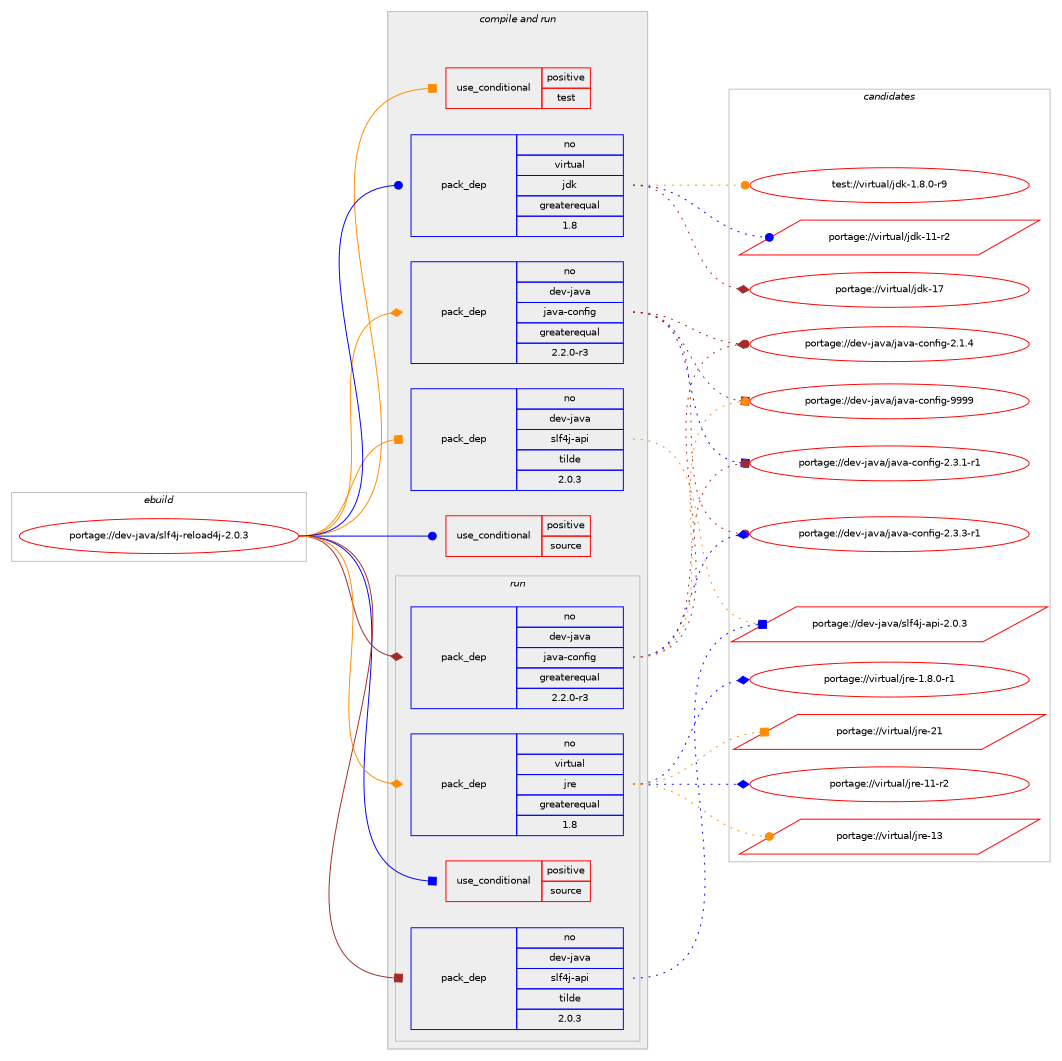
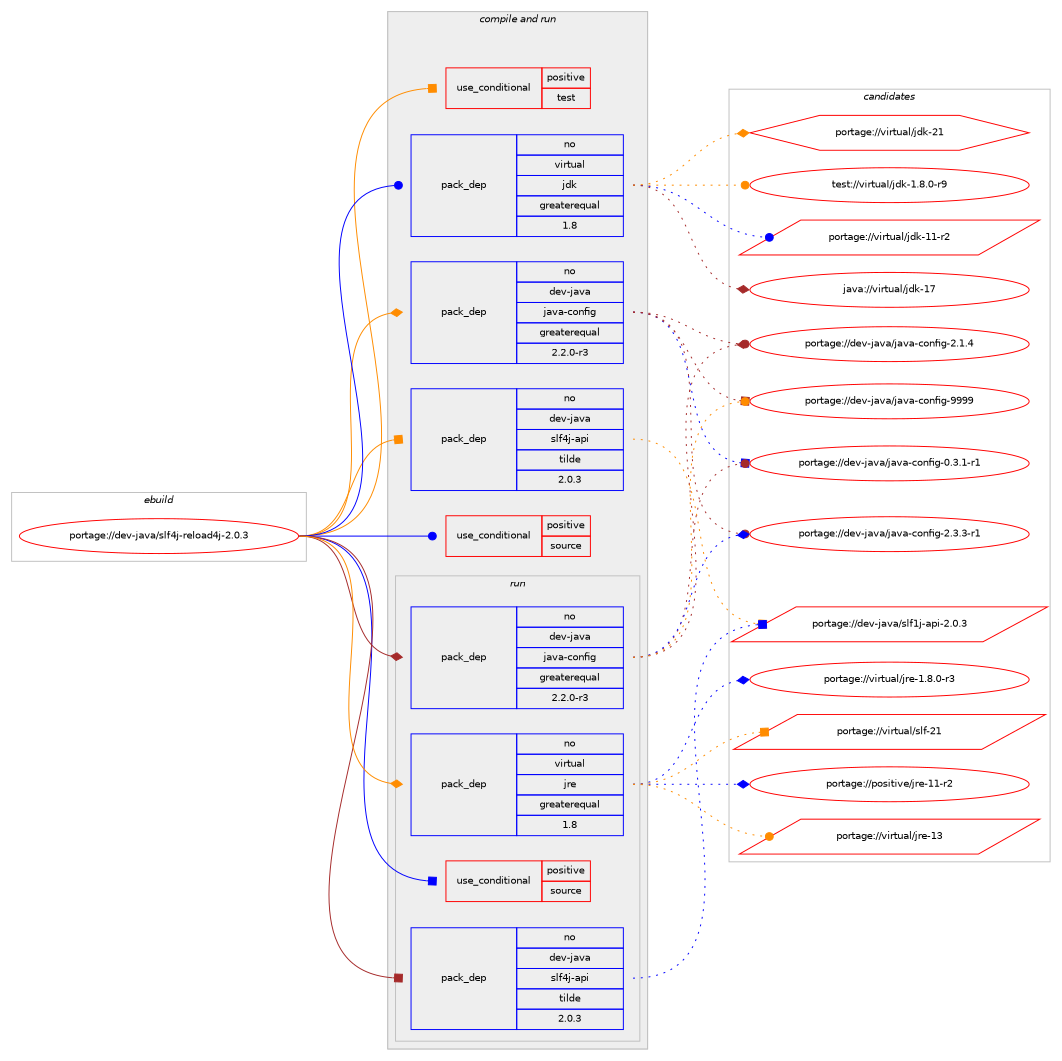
  digraph {
    compound=true
    concentrate=true
    fontname=Helvetica
    fontsize=10
    newrank=true
    rankdir=LR
    ranksep=1.5
    node [color=red fontname=Helvetica fontsize=10 shape=ellipse]
    edge [arrowhead=dot color=darkorange headport=w style=dotted tailport=e weight=100]
    n1 [label="portage://dev-java/slf4j-reload4j-2.0.3" width=4]
    n2 [label=<<TABLE BORDER="0" CELLBORDER="1" CELLSPACING="0" CELLPADDING="4"><TR><TD ROWSPAN="3" CELLPADDING="10">use_conditional</TD></TR><TR><TD>positive</TD></TR><TR><TD>source</TD></TR></TABLE>> shape=none]
    n3 [label=<<TABLE BORDER="0" CELLBORDER="1" CELLSPACING="0" CELLPADDING="4"><TR><TD ROWSPAN="3" CELLPADDING="10">use_conditional</TD></TR><TR><TD>positive</TD></TR><TR><TD>test</TD></TR></TABLE>> shape=none]
    n4 [color=blue label=<<TABLE BORDER="0" CELLBORDER="1" CELLSPACING="0" CELLPADDING="4" WIDTH="220"><TR><TD ROWSPAN="6" CELLPADDING="30">pack_dep</TD></TR><TR><TD WIDTH="110">no</TD></TR><TR><TD>dev-java</TD></TR><TR><TD>java-config</TD></TR><TR><TD>greaterequal</TD></TR><TR><TD>2.2.0-r3</TD></TR></TABLE>> shape=none]
    n5 [color=blue label=<<TABLE BORDER="0" CELLBORDER="1" CELLSPACING="0" CELLPADDING="4" WIDTH="220"><TR><TD ROWSPAN="6" CELLPADDING="30">pack_dep</TD></TR><TR><TD WIDTH="110">no</TD></TR><TR><TD>dev-java</TD></TR><TR><TD>slf4j-api</TD></TR><TR><TD>tilde</TD></TR><TR><TD>2.0.3</TD></TR></TABLE>> shape=none]
    n6 [color=blue label=<<TABLE BORDER="0" CELLBORDER="1" CELLSPACING="0" CELLPADDING="4" WIDTH="220"><TR><TD ROWSPAN="6" CELLPADDING="30">pack_dep</TD></TR><TR><TD WIDTH="110">no</TD></TR><TR><TD>virtual</TD></TR><TR><TD>jdk</TD></TR><TR><TD>greaterequal</TD></TR><TR><TD>1.8</TD></TR></TABLE>> shape=none]
    n7 [label=<<TABLE BORDER="0" CELLBORDER="1" CELLSPACING="0" CELLPADDING="4"><TR><TD ROWSPAN="3" CELLPADDING="10">use_conditional</TD></TR><TR><TD>positive</TD></TR><TR><TD>source</TD></TR></TABLE>> shape=none]
    n8 [color=blue label=<<TABLE BORDER="0" CELLBORDER="1" CELLSPACING="0" CELLPADDING="4" WIDTH="220"><TR><TD ROWSPAN="6" CELLPADDING="30">pack_dep</TD></TR><TR><TD WIDTH="110">no</TD></TR><TR><TD>dev-java</TD></TR><TR><TD>java-config</TD></TR><TR><TD>greaterequal</TD></TR><TR><TD>2.2.0-r3</TD></TR></TABLE>> shape=none]
    n9 [color=blue label=<<TABLE BORDER="0" CELLBORDER="1" CELLSPACING="0" CELLPADDING="4" WIDTH="220"><TR><TD ROWSPAN="6" CELLPADDING="30">pack_dep</TD></TR><TR><TD WIDTH="110">no</TD></TR><TR><TD>dev-java</TD></TR><TR><TD>slf4j-api</TD></TR><TR><TD>tilde</TD></TR><TR><TD>2.0.3</TD></TR></TABLE>> shape=none]
    n10 [color=blue label=<<TABLE BORDER="0" CELLBORDER="1" CELLSPACING="0" CELLPADDING="4" WIDTH="220"><TR><TD ROWSPAN="6" CELLPADDING="30">pack_dep</TD></TR><TR><TD WIDTH="110">no</TD></TR><TR><TD>virtual</TD></TR><TR><TD>jre</TD></TR><TR><TD>greaterequal</TD></TR><TR><TD>1.8</TD></TR></TABLE>> shape=none]
-   n11 [label="portage://dev-java/java-config-2.3.1-r1" width=4]
+   n11 [label="portage://dev-java/java-config-0.3.1-r1" width=4]
    n12 [label="portage://dev-java/java-config-2.3.3-r1" width=4]
    n13 [label="portage://dev-java/java-config-2.1.4" width=4]
    n14 [label="portage://dev-java/java-config-9999" width=4]
-   n15 [label="portage://dev-java/slf4j-api-2.0.3" shape=parallelogram width=4]
+   n15 [label="portage://dev-java/slf1j-api-2.0.3" shape=parallelogram width=4]
    n16 [label="test://virtual/jdk-1.8.0-r9" width=4]
    n17 [label="portage://virtual/jdk-11-r2" shape=parallelogram width=4]
-   n18 [label="portage://virtual/jdk-17" width=4]
-   n20 [label="portage://virtual/jre-1.8.0-r1" width=4]
-   n21 [label="portage://virtual/jre-11-r2" width=4]
+   n18 [label="java://virtual/jdk-17" width=4]
+   n19 [label="portage://virtual/jdk-21" shape=hexagon width=4]
+   n20 [label="portage://virtual/jre-1.8.0-r3" width=4]
+   n21 [label="portage://positive/jre-11-r2" width=4]
    n22 [label="portage://virtual/jre-13" shape=parallelogram width=4]
-   n23 [label="portage://virtual/jre-21" shape=parallelogram width=4]
+   n23 [label="portage://virtual/slf-21" shape=parallelogram width=4]
    subgraph cluster_1 {
      color=gray
      label=<<i>ebuild</i>>
      rank=same
      n1
    }
    subgraph cluster_2 {
      color=gray
      label=<<i>dependencies</i>>
      subgraph cluster_3 {
        color=gray
        fillcolor="#eeeeee"
        label=<<i>compile</i>>
        style=filled
        subgraph sub_4 {
          color=gray
          fillcolor="#eeeeee"
          label=<<i>compile</i>>
          style=filled
          n2
        }
        subgraph sub_5 {
          color=gray
          fillcolor="#eeeeee"
          label=<<i>compile</i>>
          style=filled
          n3
        }
        subgraph sub_6 {
          color=gray
          fillcolor="#eeeeee"
          label=<<i>compile</i>>
          style=filled
          n4
        }
        subgraph sub_7 {
          color=gray
          fillcolor="#eeeeee"
          label=<<i>compile</i>>
          style=filled
          n5
        }
        subgraph sub_8 {
          color=gray
          fillcolor="#eeeeee"
          label=<<i>compile</i>>
          style=filled
          n6
        }
      }
      subgraph cluster_9 {
        color=gray
        fillcolor="#eeeeee"
        label=<<i>compile and run</i>>
        style=filled
      }
      subgraph cluster_10 {
        color=gray
        fillcolor="#eeeeee"
        label=<<i>run</i>>
        style=filled
        subgraph sub_11 {
          color=gray
          fillcolor="#eeeeee"
          label=<<i>run</i>>
          style=filled
          n7
        }
        subgraph sub_12 {
          color=gray
          fillcolor="#eeeeee"
          label=<<i>run</i>>
          style=filled
          n8
        }
        subgraph sub_13 {
          color=gray
          fillcolor="#eeeeee"
          label=<<i>run</i>>
          style=filled
          n9
        }
        subgraph sub_14 {
          color=gray
          fillcolor="#eeeeee"
          label=<<i>run</i>>
          style=filled
          n10
        }
      }
    }
    subgraph cluster_15 {
      color=gray
      label=<<i>candidates</i>>
      rank=same
      subgraph sub_16 {
        color=black
        label=<<i>candidates</i>>
        nodesep=1
        rank=same
        n11
        n12
        n13
        n14
      }
      subgraph sub_17 {
        color=black
        label=<<i>candidates</i>>
        nodesep=1
        rank=same
        n15
      }
      subgraph sub_18 {
        color=black
        label=<<i>candidates</i>>
        nodesep=1
        rank=same
        n16
        n17
        n18
+       n19
      }
      subgraph sub_19 {
        color=black
        label=<<i>candidates</i>>
        nodesep=1
        rank=same
        n11
        n12
        n13
        n14
      }
      subgraph sub_20 {
        color=black
        label=<<i>candidates</i>>
        nodesep=1
        rank=same
        n15
      }
      subgraph sub_21 {
        color=black
        label=<<i>candidates</i>>
        nodesep=1
        rank=same
        n20
        n21
        n22
        n23
      }
    }
    n1 -> n2 [color=blue style=solid weight=20]
    n1 -> n3 [arrowhead=box style=solid weight=20]
    n1 -> n4 [arrowhead=diamond style=solid weight=20]
    n1 -> n5 [arrowhead=box style=solid weight=20]
    n1 -> n6 [color=blue style=solid weight=20]
    n1 -> n7 [arrowhead=box color=blue style=solid weight=20]
    n1 -> n8 [arrowhead=diamond color=brown style=solid weight=20]
    n1 -> n9 [arrowhead=box color=brown style=solid weight=20]
    n1 -> n10 [arrowhead=diamond style=solid weight=20]
    n4 -> n11 [arrowhead=box color=blue]
    n4 -> n12 [color=brown]
    n4 -> n13 [color=brown]
    n4 -> n14 [arrowhead=box color=brown]
    n5 -> n15 [arrowhead=box]
    n6 -> n16
    n6 -> n17 [color=blue]
    n6 -> n18 [arrowhead=diamond color=brown]
+   n6 -> n19 [arrowhead=diamond]
    n8 -> n11 [color=brown]
    n8 -> n12 [arrowhead=diamond color=blue]
    n8 -> n13 [arrowhead=diamond color=brown]
    n8 -> n14
    n9 -> n15 [arrowhead=box color=blue]
    n10 -> n20 [arrowhead=diamond color=blue]
    n10 -> n21 [arrowhead=diamond color=blue]
    n10 -> n22
    n10 -> n23 [arrowhead=box]
  }
